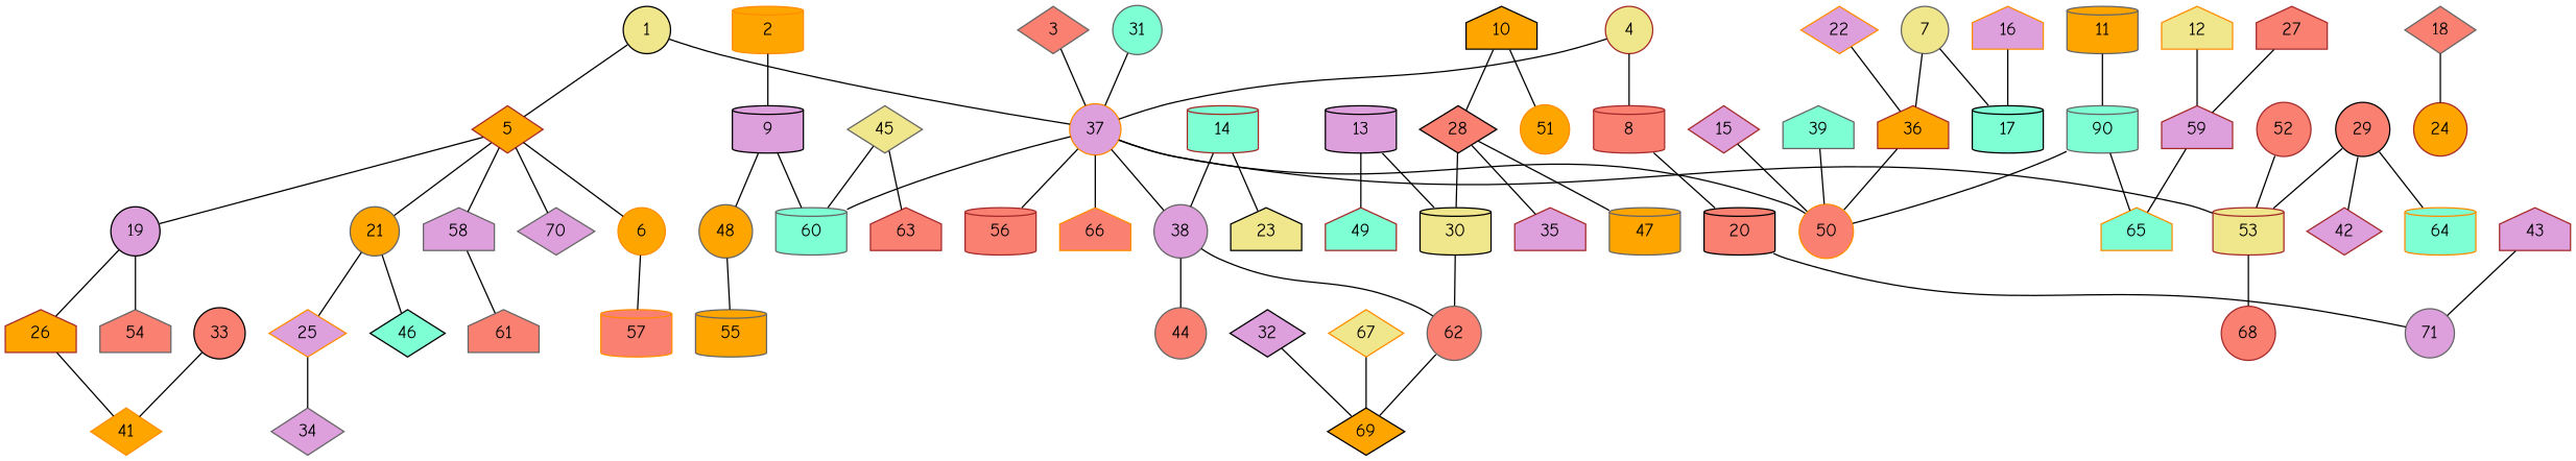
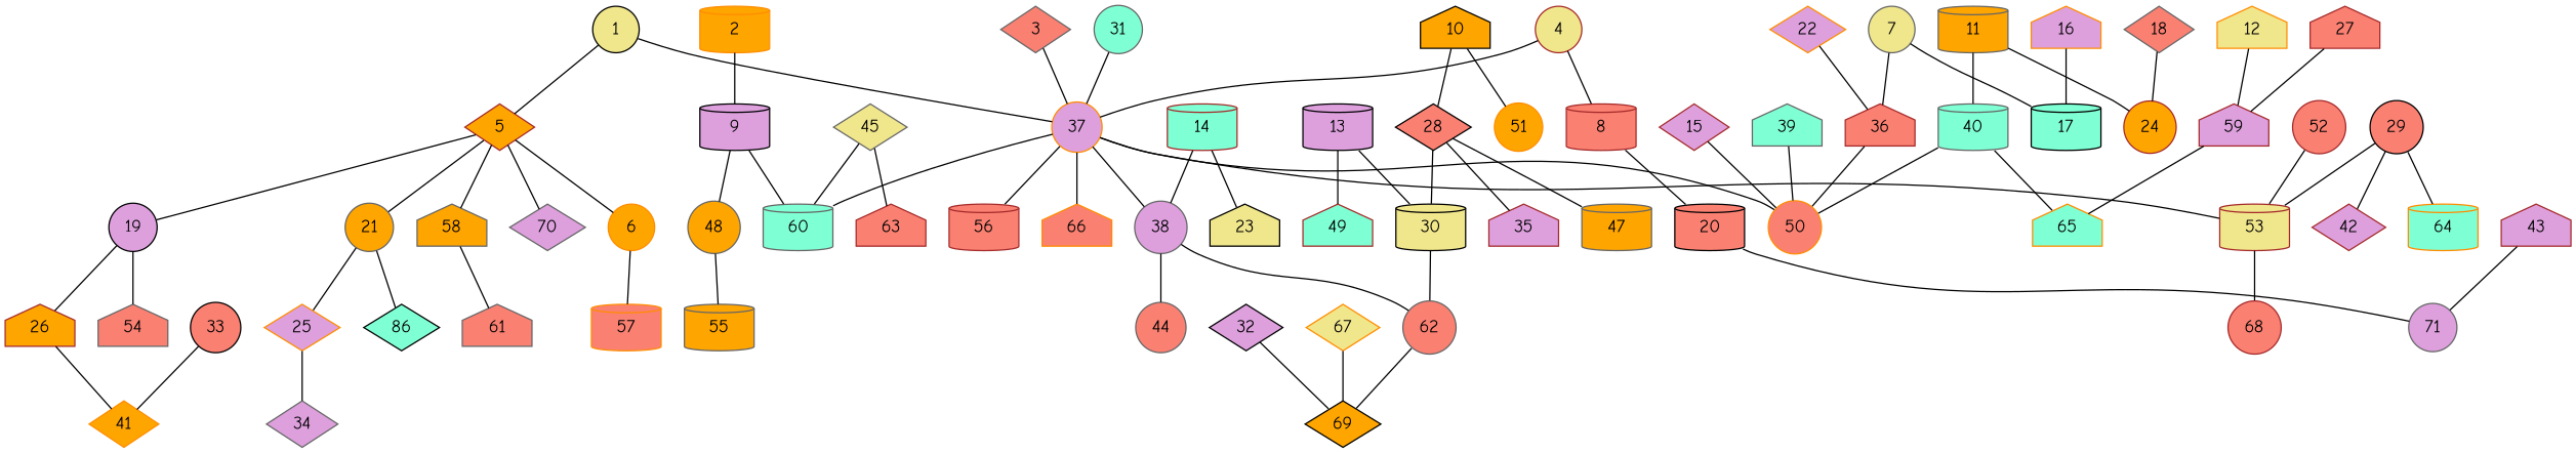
  graph {
    fontname="Comic Neue"
    node [color=gray40 fillcolor=salmon fontname="Comic Neue" shape=circle style=filled]
    edge [fontname="Comic Neue" weight=1.0]
    1 [color=black fillcolor=khaki]
    5 [color=brown fillcolor=orange shape=diamond]
    37 [color=darkorange fillcolor=plum]
    6 [color=darkorange fillcolor=orange]
    19 [color=black fillcolor=plum]
    21 [fillcolor=orange]
-   58 [fillcolor=plum shape=house]
+   58 [fillcolor=orange shape=house]
    70 [fillcolor=plum shape=diamond]
    60 [fillcolor=aquamarine shape=cylinder]
    38 [fillcolor=plum]
    50 [color=darkorange]
    53 [color=brown fillcolor=khaki shape=cylinder]
    56 [color=brown shape=cylinder]
    66 [color=darkorange shape=house]
    2 [color=darkorange fillcolor=orange shape=cylinder]
    9 [color=black fillcolor=plum shape=cylinder]
    48 [fillcolor=orange]
    3 [shape=diamond]
    4 [color=brown fillcolor=khaki]
    8 [color=brown shape=cylinder]
    20 [color=black shape=cylinder]
    57 [color=darkorange shape=cylinder]
    26 [color=brown fillcolor=orange shape=house]
    54 [shape=house]
    25 [color=darkorange fillcolor=plum shape=diamond]
-   46 [color=black fillcolor=aquamarine shape=diamond]
+   46 [color=black fillcolor=aquamarine shape=diamond label=86]
    61 [shape=house]
    7 [fillcolor=khaki]
    17 [color=black fillcolor=aquamarine shape=cylinder]
-   36 [color=brown fillcolor=orange shape=house]
+   36 [color=brown shape=house]
    71 [fillcolor=plum]
    55 [fillcolor=orange shape=cylinder]
    10 [color=black fillcolor=orange shape=house]
    28 [color=black shape=diamond]
    51 [color=darkorange fillcolor=orange]
    30 [color=black fillcolor=khaki shape=cylinder]
    35 [color=brown fillcolor=plum shape=house]
    47 [fillcolor=orange shape=cylinder]
    11 [fillcolor=orange shape=cylinder]
    24 [color=brown fillcolor=orange]
-   40 [fillcolor=aquamarine shape=cylinder label=90]
+   40 [fillcolor=aquamarine shape=cylinder]
    65 [color=darkorange fillcolor=aquamarine shape=house]
    12 [color=darkorange fillcolor=khaki shape=house]
    59 [color=brown fillcolor=plum shape=house]
    13 [color=black fillcolor=plum shape=cylinder]
    49 [color=brown fillcolor=aquamarine shape=house]
    62
    14 [color=brown fillcolor=aquamarine shape=cylinder]
    23 [color=black fillcolor=khaki shape=house]
    44
    15 [color=brown fillcolor=plum shape=diamond]
    16 [color=darkorange fillcolor=plum shape=house]
    18 [shape=diamond]
    41 [color=darkorange fillcolor=orange shape=diamond]
    34 [fillcolor=plum shape=diamond]
    22 [color=darkorange fillcolor=plum shape=diamond]
    27 [color=brown shape=house]
    29 [color=black]
    42 [color=brown fillcolor=plum shape=diamond]
    64 [color=darkorange fillcolor=aquamarine shape=cylinder]
    68 [color=brown]
    69 [color=black fillcolor=orange shape=diamond]
    31 [fillcolor=aquamarine]
    32 [color=black fillcolor=plum shape=diamond]
    33 [color=black]
    39 [fillcolor=aquamarine shape=house]
    43 [color=brown fillcolor=plum shape=house]
    45 [fillcolor=khaki shape=diamond]
    63 [color=brown shape=house]
    52 [color=brown]
    67 [color=darkorange fillcolor=khaki shape=diamond]
    1 -- 5
    1 -- 37
    5 -- 6
    5 -- 19
    5 -- 21
    5 -- 58
    5 -- 70
    37 -- 60
    37 -- 38
    37 -- 50
    37 -- 53
    37 -- 56
    37 -- 66
    6 -- 57
    19 -- 26
    19 -- 54
    21 -- 25
    21 -- 46
    58 -- 61
    38 -- 62
    38 -- 44
    53 -- 68
    2 -- 9
    9 -- 60
    9 -- 48
    48 -- 55
    3 -- 37
    4 -- 37
    4 -- 8
    8 -- 20
    20 -- 71
    26 -- 41
    25 -- 34
    7 -- 17
    7 -- 36
    36 -- 50
    10 -- 28
    10 -- 51
    28 -- 30
    28 -- 35
    28 -- 47
    30 -- 62
+   11 -- 24
    11 -- 40
    40 -- 50
    40 -- 65
    12 -- 59
    59 -- 65
    13 -- 30
    13 -- 49
    62 -- 69
    14 -- 38
    14 -- 23
    15 -- 50
    16 -- 17
    18 -- 24
    22 -- 36
    27 -- 59
    29 -- 53
    29 -- 42
    29 -- 64
    31 -- 37
    32 -- 69
    33 -- 41
    39 -- 50
    43 -- 71
    45 -- 60
    45 -- 63
    52 -- 53
    67 -- 69
  }
